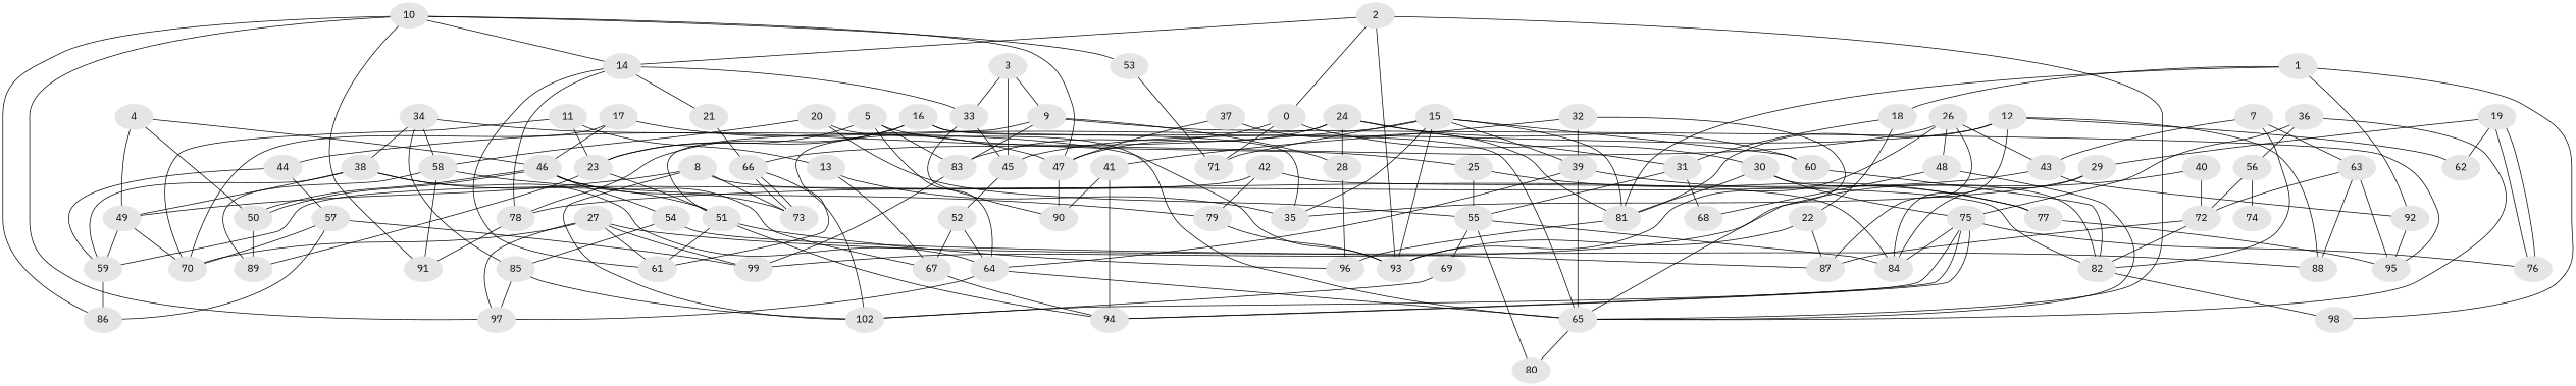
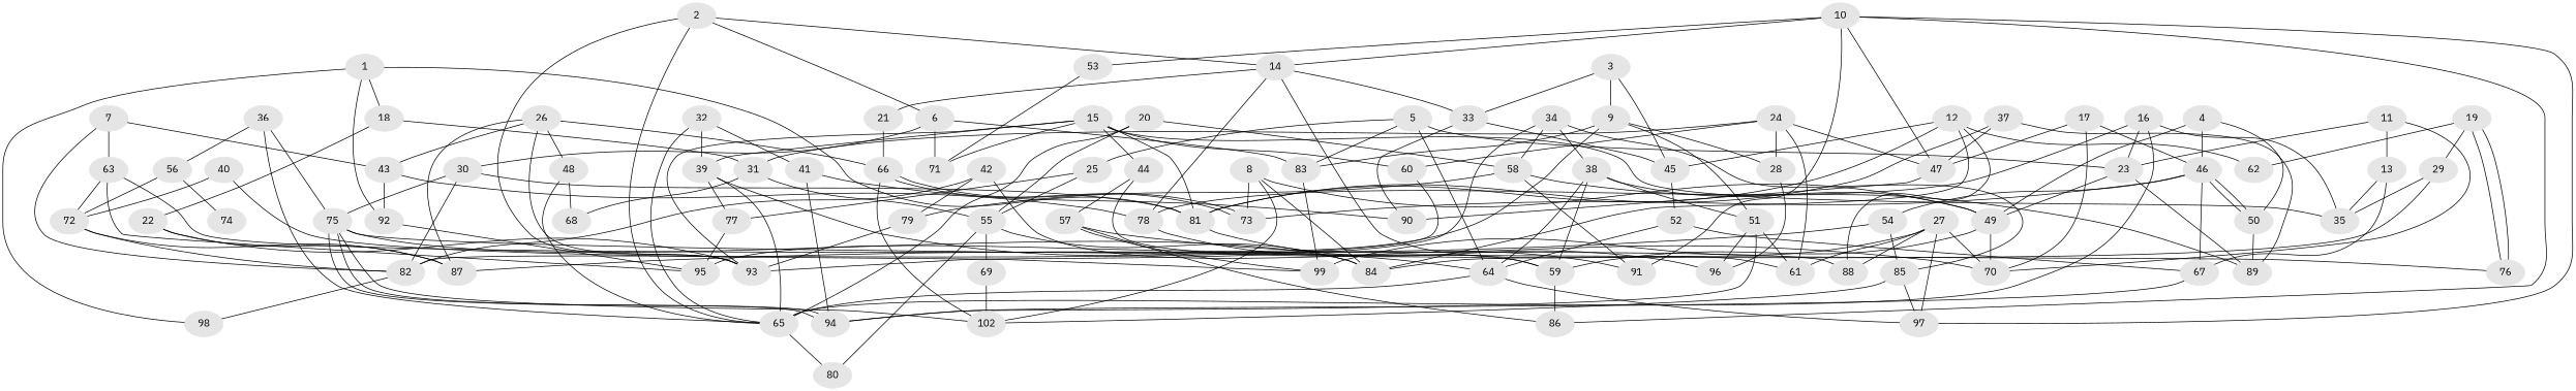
  graph {
    fontname="IBM Plex Sans"
    node [color=gray90 fontname="IBM Plex Sans" style=filled]
    edge [fontname="IBM Plex Sans"]
    1
    18
    81
    92
    98
    22
    31
    96
    95
    2
-   6 [label=0]
+   6
    14
    65
    93
    83
    30
    71
    33
    21
    61
    78
    80
    3
    9
    45
    28
    51
    90
    52
    4
    46
    49
    50
    73
    67
    54
    70
    59
    89
    5
    23
    25
    64
    55
    77
    97
    99
    82
    75
    7
    43
    63
    88
    72
    8
    84
    n57 [label=102]
    94
    10
    47
    53
    86
    91
    11
    13
    35
    12
    62
    66
    15
    39
    44
    60
    57
    16
    17
    87
    68
    19
    29
    76
    20
    58
    69
    79
    24
    26
    48
    27
    32
    41
    34
    38
    85
    36
    56
    74
    37
    40
    42
    1 -- 18
    1 -- 81
    1 -- 92
    1 -- 98
    18 -- 22
    18 -- 31
    81 -- 96
    92 -- 95
    22 -- 93
    22 -- 87
    31 -- 55
    31 -- 68
    2 -- 6
    2 -- 14
    2 -- 65
    2 -- 93
    6 -- 83
    6 -- 30
    6 -- 71
    14 -- 33
    14 -- 21
    14 -- 61
    14 -- 78
    65 -- 80
    83 -- 99
    30 -- 81
    30 -- 82
    30 -- 75
    33 -- 45
    33 -- 90
    21 -- 66
    78 -- 91
    3 -- 33
    3 -- 9
    3 -- 45
    9 -- 95
    9 -- 83
    9 -- 28
    9 -- 51
    45 -- 52
    28 -- 96
    51 -- 96
    51 -- 61
    51 -- 94
    52 -- 67
    52 -- 64
    4 -- 46
    4 -- 49
    4 -- 50
    46 -- 50
    46 -- 50
    46 -- 73
    46 -- 67
    46 -- 54
    49 -- 70
    49 -- 59
    50 -- 89
    67 -- 94
    54 -- 87
    54 -- 85
    59 -- 86
    5 -- 83
    5 -- 23
    5 -- 25
    5 -- 64
-   23 -- 51
+   23 -- 49
    23 -- 89
    25 -- 55
    25 -- 77
    64 -- 65
    64 -- 97
    55 -- 80
    55 -- 84
    55 -- 69
    77 -- 95
    82 -- 98
    75 -- 84
    75 -- n57
    75 -- 94
    75 -- 94
    75 -- 76
    7 -- 82
    7 -- 43
    7 -- 63
    43 -- 92
    43 -- 78
    63 -- 95
    63 -- 88
    63 -- 72
    72 -- 82
    72 -- 87
    8 -- 49
    8 -- 73
    8 -- 84
    8 -- n57
    10 -- 14
    10 -- 97
    10 -- 47
    10 -- 53
    10 -- 86
    10 -- 91
    47 -- 90
    53 -- 71
    11 -- 70
    11 -- 23
    11 -- 13
    13 -- 67
    13 -- 35
    12 -- 81
    12 -- 45
    12 -- 88
    12 -- 84
    12 -- 62
    66 -- 73
    66 -- 73
    66 -- n57
    15 -- 81
    15 -- 93
    15 -- 71
    15 -- 35
    15 -- 39
    15 -- 44
    15 -- 60
    39 -- 65
    39 -- 64
    39 -- 77
    44 -- 59
    44 -- 57
    60 -- 82
    57 -- 70
    57 -- 99
    57 -- 86
    16 -- 65
    16 -- 78
    16 -- 23
    16 -- 35
    17 -- 46
    17 -- 70
    17 -- 47
    19 -- 62
    19 -- 29
    19 -- 76
    19 -- 76
    29 -- 84
    29 -- 35
    20 -- 65
    20 -- 55
    20 -- 58
    58 -- 89
    58 -- 91
    58 -- 79
    69 -- n57
    79 -- 93
    24 -- 31
    24 -- 61
    24 -- 28
    24 -- 47
    24 -- 60
    26 -- 93
    26 -- 43
    26 -- 66
    26 -- 87
    26 -- 48
    48 -- 65
    48 -- 68
    27 -- 61
    27 -- 70
    27 -- 97
    27 -- 99
    27 -- 88
    32 -- 65
    32 -- 39
    32 -- 41
    41 -- 90
    41 -- 94
    34 -- 93
    34 -- 58
    34 -- 38
    34 -- 85
    38 -- 51
    38 -- 49
    38 -- 59
    38 -- 64
    85 -- 97
    85 -- n57
    36 -- 65
    36 -- 75
    36 -- 56
    56 -- 72
    56 -- 74
    37 -- 81
+   37 -- 89
    37 -- 47
    40 -- 99
    40 -- 72
    42 -- 59
    42 -- 82
    42 -- 79
  }
